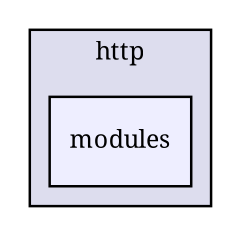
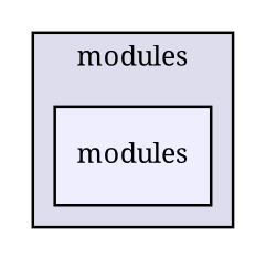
  digraph {
    compound=true
    rankdir=LR
    fontname="Noto Serif"
    n1 [fillcolor="#eeeeff" fontname="Noto Serif" fontsize=10 label=modules pencolor=black shape=box style=filled]
    subgraph cluster_1 {
      bgcolor="#ddddee"
      fontsize=10
-     label=http
+     label=modules
      pencolor=black
      n1
    }
  }
